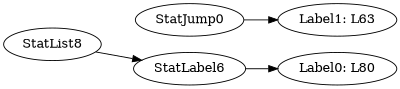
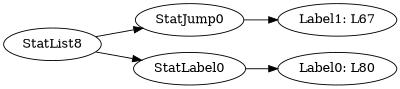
  digraph {
    ordering=out
    rankdir=LR
    StatJump0
-   "Label1: L63"
+   "Label1: L63" [label="Label1: L67"]
    n3 [label=StatList8]
-   StatLabel0 [label=StatLabel6]
+   StatLabel0
    n5 [label="Label0: L80"]
    StatJump0 -> "Label1: L63"
+   n3 -> StatJump0
    n3 -> StatLabel0
    StatLabel0 -> n5
  }
